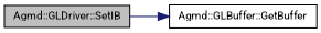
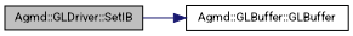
  digraph {
    rankdir=LR
    fontname=Roboto
    node [color=black fontname=Roboto fontsize=10 shape=record style=filled]
    n1 [fillcolor=grey75 fontcolor=black height=0.2 label="Agmd::GLDriver::SetIB" width=0.4]
-   n2 [fillcolor=white height=0.2 label="Agmd::GLBuffer::GetBuffer" width=0.4]
+   n2 [fillcolor=white height=0.2 label="Agmd::GLBuffer::GLBuffer" width=0.4]
    n1 -> n2 [color=midnightblue fontname=Roboto fontsize=10 labelfontname=Helvetica labelfontsize=10 style=solid]
  }
